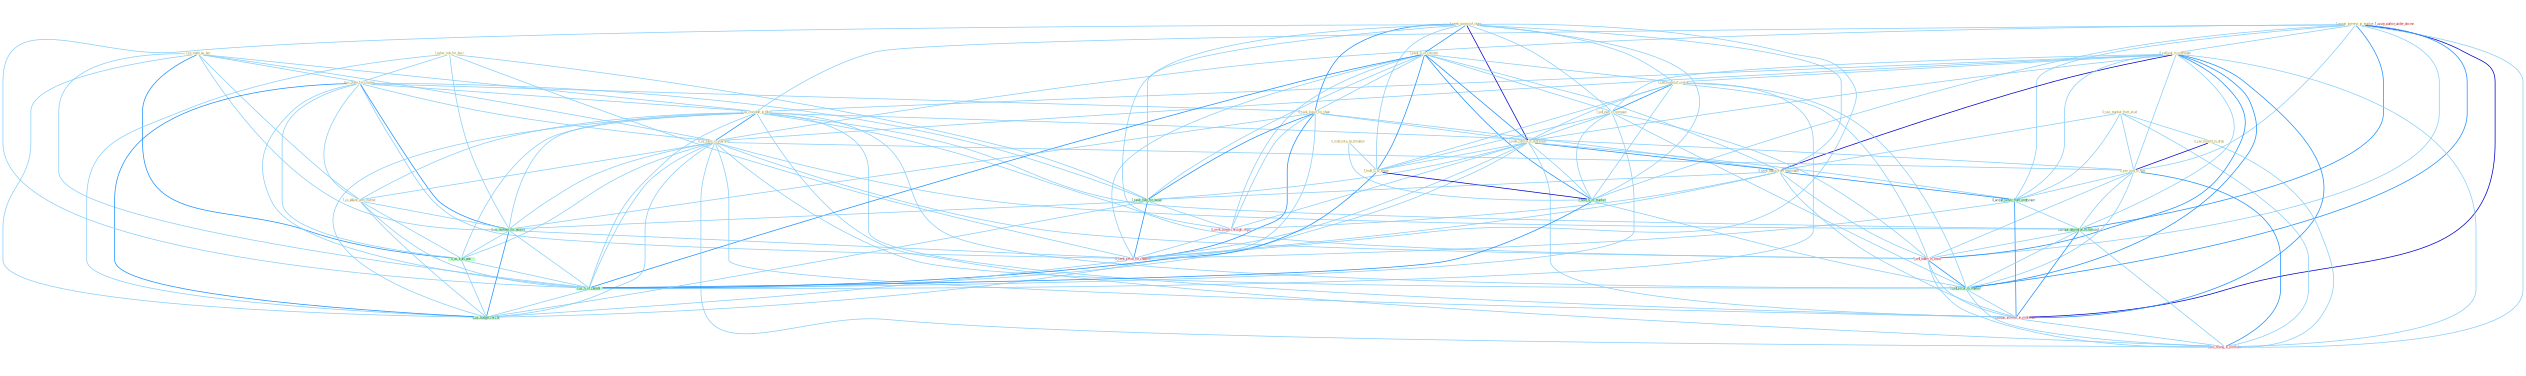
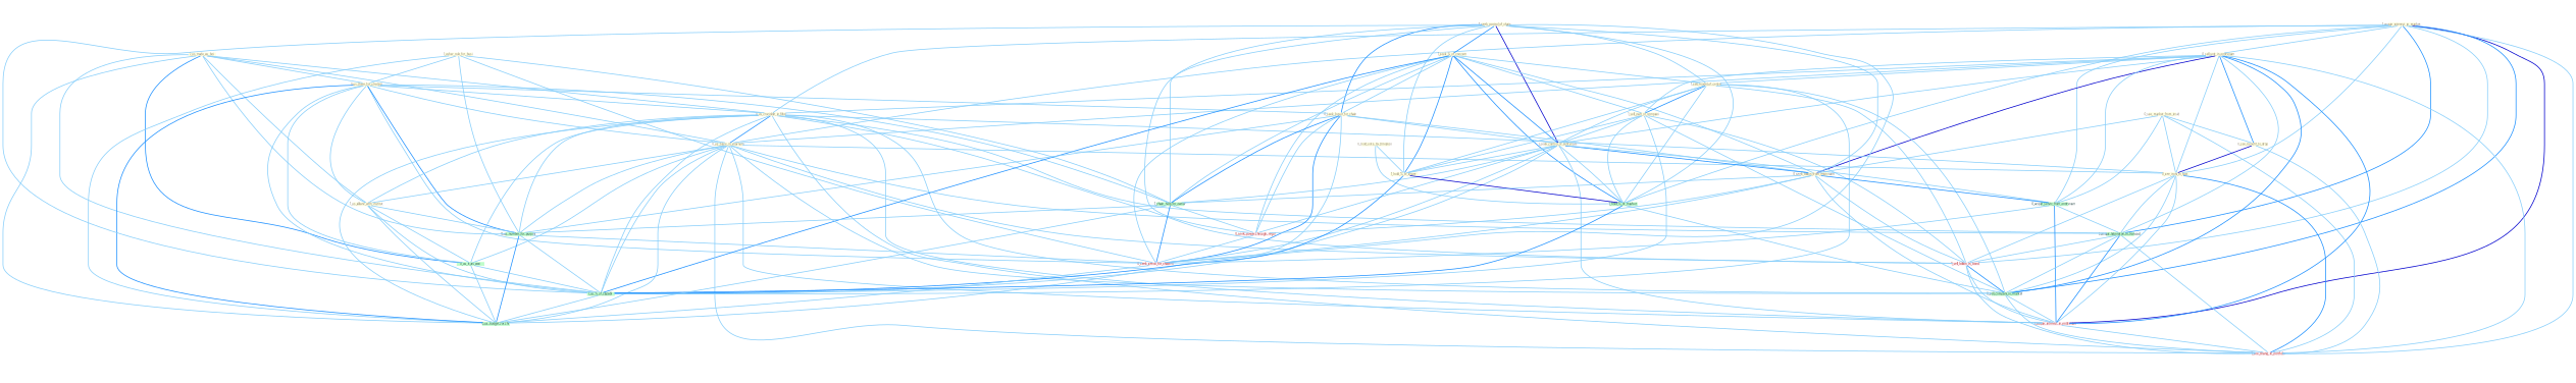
  graph {
    fontname=Inter
    node [color="#ffffe0" fixedsize=true fontcolor="#8b7d6b" fontname=Inter fontsize=4 shape=polygon style=filled]
    edge [color="#87cefa" fontname=Inter w=1]
    "1_acquir_interest_in_market " [height=.06 width=.5]
    "0_us_trade_as_boi " [height=.06 width=.5]
    "1_usher_rule_for_busi " [height=.06 width=.5]
    "0_us_them_for_strategi " [height=.06 width=.5]
    "0_see_market_from_insid " [height=.06 width=.5]
    "0_sell_unit_in_entitynam " [height=.06 width=.5]
    "0_us_crocidolit_in_filter " [height=.06 width=.5]
    "1_seek_control_of_chain " [height=.06 width=.5]
    "0_see_benefit_to_drop " [height=.06 width=.5]
    "0_hold_vote_by_threaten " [height=.06 width=.5]
    "1_seek_%_of_concern " [height=.06 width=.5]
    "0_us_base_in_yearnum " [height=.06 width=.5]
    "0_seek_buyer_for_chain " [height=.06 width=.5]
    "1_us_allianc_with_institut " [height=.06 width=.5]
    "1_sell_model_of_center " [height=.06 width=.5]
    "1_sell_part_of_compani " [height=.06 width=.5]
    "0_see_ironi_in_fact " [height=.06 width=.5]
    "1_seek_control_of_entitynam " [height=.06 width=.5]
    "1_hold_%_of_share " [height=.06 width=.5]
    "0_seek_billion_from_entitynam " [height=.06 width=.5]
    "0_seek_power_through_regul " [color="#fff0f5" fontcolor="#b22222" height=.06 width=.5]
    "1_sell_billion_in_bond " [color="#fff0f5" fontcolor="#b22222" height=.06 width=.5]
-   "1_usurp_author_under_doctrin " [color="#fff0f5" fontcolor="#b22222" height=.06 width=.5]
    "1_acquir_interest_in_entitynam " [color="#fff0f5" fontcolor="#b22222" height=.06 width=.5]
    "0_seek_servic_for_children " [color="#fff0f5" fontcolor="#b22222" height=.06 width=.5]
    "1_see_chang_in_portfolio " [color="#fff0f5" fontcolor="#b22222" height=.06 width=.5]
    "0_acquir_servic_from_entitynam " [color="#BDFCC9" fontcolor="#2f4f4f" height=.06 width=.5]
-   "1_hold_%_of_market " [color="#BDFCC9" fontcolor="#2f4f4f" height=.06 width=.5 label="7_hold_%_of_market"]
+   "1_hold_%_of_market " [color="#BDFCC9" fontcolor="#2f4f4f" height=.06 width=.5]
    "0_acquir_laboratori_in_transact " [color="#BDFCC9" fontcolor="#2f4f4f" height=.06 width=.5]
-   "0_sell_secur_in_market " [color="#BDFCC9" fontcolor="#2f4f4f" height=.06 width=.5]
+   "0_sell_secur_in_market " [color="#BDFCC9" fontcolor="#2f4f4f" height=.06 width=.5 label="0_sell_compani_in_market"]
    "0_us_number_for_purpos " [color="#BDFCC9" fontcolor="#2f4f4f" height=.06 width=.5]
    "0_us_it_as_wai " [color="#BDFCC9" fontcolor="#2f4f4f" height=.06 width=.5]
    "1_us_%_of_capabl " [color="#BDFCC9" fontcolor="#2f4f4f" height=.06 width=.5]
    "0_us_budget_for_thi " [color="#BDFCC9" fontcolor="#2f4f4f" height=.06 width=.5]
-   "1_seek_help_for_owner " [color="#BDFCC9" fontcolor="#2f4f4f" height=.06 width=.5]
+   "1_seek_help_for_owner " [color="#BDFCC9" fontcolor="#2f4f4f" height=.06 width=.5 label="1_chain_help_for_owner"]
    subgraph sub_1 {
      "1_acquir_interest_in_market "
      "0_us_trade_as_boi "
      "1_usher_rule_for_busi "
      "0_us_them_for_strategi "
      "0_see_market_from_insid "
      "0_sell_unit_in_entitynam "
      "0_us_crocidolit_in_filter "
      "1_seek_control_of_chain "
      "0_see_benefit_to_drop "
      "0_hold_vote_by_threaten "
      "1_seek_%_of_concern "
      "0_us_base_in_yearnum "
      "0_seek_buyer_for_chain "
      "1_us_allianc_with_institut "
      "1_sell_model_of_center "
      "1_sell_part_of_compani "
      "0_see_ironi_in_fact "
      "1_seek_control_of_entitynam "
      "1_hold_%_of_share "
      "0_seek_billion_from_entitynam "
    }
    subgraph sub_2 {
      "0_seek_power_through_regul "
      "1_sell_billion_in_bond "
-     "1_usurp_author_under_doctrin "
      "1_acquir_interest_in_entitynam "
      "0_seek_servic_for_children "
      "1_see_chang_in_portfolio "
    }
    "1_acquir_interest_in_market " -- "0_sell_unit_in_entitynam "
    "1_acquir_interest_in_market " -- "0_us_crocidolit_in_filter "
    "1_acquir_interest_in_market " -- "0_us_base_in_yearnum "
    "1_acquir_interest_in_market " -- "0_see_ironi_in_fact "
    "1_acquir_interest_in_market " -- "1_sell_billion_in_bond "
    "1_acquir_interest_in_market " -- "1_acquir_interest_in_entitynam " [color="#0000cd" w=3]
    "1_acquir_interest_in_market " -- "1_see_chang_in_portfolio "
    "1_acquir_interest_in_market " -- "0_acquir_servic_from_entitynam "
    "1_acquir_interest_in_market " -- "1_hold_%_of_market "
    "1_acquir_interest_in_market " -- "0_acquir_laboratori_in_transact " [color="#1e90ff" w=2]
    "1_acquir_interest_in_market " -- "0_sell_secur_in_market " [color="#1e90ff" w=2]
    "0_us_trade_as_boi " -- "0_us_them_for_strategi "
    "0_us_trade_as_boi " -- "0_us_crocidolit_in_filter "
    "0_us_trade_as_boi " -- "0_us_base_in_yearnum "
    "0_us_trade_as_boi " -- "1_us_allianc_with_institut "
    "0_us_trade_as_boi " -- "0_us_number_for_purpos "
    "0_us_trade_as_boi " -- "0_us_it_as_wai " [color="#1e90ff" w=2]
    "0_us_trade_as_boi " -- "1_us_%_of_capabl "
    "0_us_trade_as_boi " -- "0_us_budget_for_thi "
    "1_usher_rule_for_busi " -- "0_us_them_for_strategi "
    "1_usher_rule_for_busi " -- "0_seek_servic_for_children "
    "1_usher_rule_for_busi " -- "0_us_number_for_purpos "
    "1_usher_rule_for_busi " -- "0_us_budget_for_thi "
    "1_usher_rule_for_busi " -- "1_seek_help_for_owner "
    "0_us_them_for_strategi " -- "0_us_crocidolit_in_filter "
    "0_us_them_for_strategi " -- "0_us_base_in_yearnum "
    "0_us_them_for_strategi " -- "0_seek_buyer_for_chain "
    "0_us_them_for_strategi " -- "1_us_allianc_with_institut "
    "0_us_them_for_strategi " -- "0_seek_servic_for_children "
    "0_us_them_for_strategi " -- "0_us_number_for_purpos " [color="#1e90ff" w=2]
    "0_us_them_for_strategi " -- "0_us_it_as_wai "
    "0_us_them_for_strategi " -- "1_us_%_of_capabl "
    "0_us_them_for_strategi " -- "0_us_budget_for_thi " [color="#1e90ff" w=2]
    "0_us_them_for_strategi " -- "1_seek_help_for_owner "
    "0_see_market_from_insid " -- "0_see_benefit_to_drop "
    "0_see_market_from_insid " -- "0_see_ironi_in_fact "
    "0_see_market_from_insid " -- "0_seek_billion_from_entitynam "
    "0_see_market_from_insid " -- "1_see_chang_in_portfolio "
    "0_see_market_from_insid " -- "0_acquir_servic_from_entitynam "
    "0_sell_unit_in_entitynam " -- "0_us_crocidolit_in_filter "
    "0_sell_unit_in_entitynam " -- "0_us_base_in_yearnum "
    "0_sell_unit_in_entitynam " -- "1_sell_model_of_center "
    "0_sell_unit_in_entitynam " -- "1_sell_part_of_compani "
    "0_sell_unit_in_entitynam " -- "0_see_ironi_in_fact "
    "0_sell_unit_in_entitynam " -- "1_seek_control_of_entitynam "
    "0_sell_unit_in_entitynam " -- "0_seek_billion_from_entitynam " [color="#0000cd"]
-   "0_sell_unit_in_entitynam " -- "1_sell_billion_in_bond " [color="#1e90ff" w=2]
+   "0_sell_unit_in_entitynam " -- "0_see_benefit_to_drop " [color="#1e90ff" w=2]
    "0_sell_unit_in_entitynam " -- "1_acquir_interest_in_entitynam " [color="#1e90ff" w=2]
    "0_sell_unit_in_entitynam " -- "1_see_chang_in_portfolio "
    "0_sell_unit_in_entitynam " -- "0_acquir_servic_from_entitynam "
    "0_sell_unit_in_entitynam " -- "0_acquir_laboratori_in_transact "
    "0_sell_unit_in_entitynam " -- "0_sell_secur_in_market " [color="#1e90ff" w=2]
    "0_us_crocidolit_in_filter " -- "0_us_base_in_yearnum " [color="#1e90ff" w=2]
    "0_us_crocidolit_in_filter " -- "1_us_allianc_with_institut "
    "0_us_crocidolit_in_filter " -- "0_see_ironi_in_fact "
    "0_us_crocidolit_in_filter " -- "1_sell_billion_in_bond "
    "0_us_crocidolit_in_filter " -- "1_acquir_interest_in_entitynam "
    "0_us_crocidolit_in_filter " -- "1_see_chang_in_portfolio "
    "0_us_crocidolit_in_filter " -- "0_acquir_laboratori_in_transact "
    "0_us_crocidolit_in_filter " -- "0_sell_secur_in_market "
    "0_us_crocidolit_in_filter " -- "0_us_number_for_purpos "
    "0_us_crocidolit_in_filter " -- "0_us_it_as_wai "
    "0_us_crocidolit_in_filter " -- "1_us_%_of_capabl "
    "0_us_crocidolit_in_filter " -- "0_us_budget_for_thi "
    "1_seek_control_of_chain " -- "1_seek_%_of_concern " [color="#1e90ff" w=2]
    "1_seek_control_of_chain " -- "0_seek_buyer_for_chain " [color="#1e90ff" w=2]
    "1_seek_control_of_chain " -- "1_sell_model_of_center "
-   "1_seek_control_of_chain " -- "1_sell_part_of_compani "
    "1_seek_control_of_chain " -- "1_seek_control_of_entitynam " [color="#0000cd" w=3]
    "1_seek_control_of_chain " -- "1_hold_%_of_share "
    "1_seek_control_of_chain " -- "0_seek_billion_from_entitynam "
    "1_seek_control_of_chain " -- "0_seek_power_through_regul "
    "1_seek_control_of_chain " -- "0_seek_servic_for_children "
    "1_seek_control_of_chain " -- "1_hold_%_of_market "
    "1_seek_control_of_chain " -- "1_us_%_of_capabl "
    "1_seek_control_of_chain " -- "1_seek_help_for_owner "
    "0_see_benefit_to_drop " -- "0_see_ironi_in_fact " [color="#0000cd"]
    "0_see_benefit_to_drop " -- "1_see_chang_in_portfolio "
    "0_hold_vote_by_threaten " -- "1_hold_%_of_share "
    "0_hold_vote_by_threaten " -- "1_hold_%_of_market "
    "1_seek_%_of_concern " -- "0_seek_buyer_for_chain "
    "1_seek_%_of_concern " -- "1_sell_model_of_center "
    "1_seek_%_of_concern " -- "1_sell_part_of_compani "
    "1_seek_%_of_concern " -- "1_seek_control_of_entitynam " [color="#1e90ff" w=2]
    "1_seek_%_of_concern " -- "1_hold_%_of_share " [color="#1e90ff" w=2]
    "1_seek_%_of_concern " -- "0_seek_billion_from_entitynam "
    "1_seek_%_of_concern " -- "0_seek_power_through_regul "
    "1_seek_%_of_concern " -- "0_seek_servic_for_children "
    "1_seek_%_of_concern " -- "1_hold_%_of_market " [color="#1e90ff" w=2]
    "1_seek_%_of_concern " -- "1_us_%_of_capabl " [color="#1e90ff" w=2]
    "1_seek_%_of_concern " -- "1_seek_help_for_owner "
    "0_us_base_in_yearnum " -- "1_us_allianc_with_institut "
    "0_us_base_in_yearnum " -- "0_see_ironi_in_fact "
    "0_us_base_in_yearnum " -- "1_sell_billion_in_bond "
    "0_us_base_in_yearnum " -- "1_acquir_interest_in_entitynam "
    "0_us_base_in_yearnum " -- "1_see_chang_in_portfolio "
    "0_us_base_in_yearnum " -- "0_acquir_laboratori_in_transact "
    "0_us_base_in_yearnum " -- "0_sell_secur_in_market "
    "0_us_base_in_yearnum " -- "0_us_number_for_purpos "
    "0_us_base_in_yearnum " -- "0_us_it_as_wai "
    "0_us_base_in_yearnum " -- "1_us_%_of_capabl "
    "0_us_base_in_yearnum " -- "0_us_budget_for_thi "
    "0_seek_buyer_for_chain " -- "1_seek_control_of_entitynam "
    "0_seek_buyer_for_chain " -- "0_seek_billion_from_entitynam "
    "0_seek_buyer_for_chain " -- "0_seek_power_through_regul "
    "0_seek_buyer_for_chain " -- "0_seek_servic_for_children " [color="#1e90ff" w=2]
    "0_seek_buyer_for_chain " -- "0_us_number_for_purpos "
    "0_seek_buyer_for_chain " -- "0_us_budget_for_thi "
    "0_seek_buyer_for_chain " -- "1_seek_help_for_owner " [color="#1e90ff" w=2]
    "1_us_allianc_with_institut " -- "0_us_number_for_purpos "
    "1_us_allianc_with_institut " -- "0_us_it_as_wai "
    "1_us_allianc_with_institut " -- "1_us_%_of_capabl "
    "1_us_allianc_with_institut " -- "0_us_budget_for_thi "
    "1_sell_model_of_center " -- "1_sell_part_of_compani " [color="#1e90ff" w=2]
    "1_sell_model_of_center " -- "1_seek_control_of_entitynam "
    "1_sell_model_of_center " -- "1_hold_%_of_share "
    "1_sell_model_of_center " -- "1_sell_billion_in_bond "
    "1_sell_model_of_center " -- "1_hold_%_of_market "
    "1_sell_model_of_center " -- "0_sell_secur_in_market "
    "1_sell_model_of_center " -- "1_us_%_of_capabl "
    "1_sell_part_of_compani " -- "1_seek_control_of_entitynam "
    "1_sell_part_of_compani " -- "1_hold_%_of_share "
    "1_sell_part_of_compani " -- "1_sell_billion_in_bond "
    "1_sell_part_of_compani " -- "1_hold_%_of_market "
    "1_sell_part_of_compani " -- "0_sell_secur_in_market "
    "1_sell_part_of_compani " -- "1_us_%_of_capabl "
    "0_see_ironi_in_fact " -- "1_sell_billion_in_bond "
-   "0_see_ironi_in_fact " -- "0_acquir_servic_from_entitynam "
+   "0_see_ironi_in_fact " -- "1_acquir_interest_in_entitynam "
    "0_see_ironi_in_fact " -- "1_see_chang_in_portfolio " [color="#1e90ff" w=2]
    "0_see_ironi_in_fact " -- "0_acquir_laboratori_in_transact "
    "0_see_ironi_in_fact " -- "0_sell_secur_in_market "
    "1_seek_control_of_entitynam " -- "1_hold_%_of_share "
    "1_seek_control_of_entitynam " -- "0_seek_billion_from_entitynam " [color="#1e90ff" w=2]
    "1_seek_control_of_entitynam " -- "0_seek_power_through_regul "
    "1_seek_control_of_entitynam " -- "1_acquir_interest_in_entitynam "
    "1_seek_control_of_entitynam " -- "0_seek_servic_for_children "
    "1_seek_control_of_entitynam " -- "0_acquir_servic_from_entitynam "
    "1_seek_control_of_entitynam " -- "1_hold_%_of_market "
    "1_seek_control_of_entitynam " -- "1_us_%_of_capabl "
    "1_seek_control_of_entitynam " -- "1_seek_help_for_owner "
    "1_hold_%_of_share " -- "1_hold_%_of_market " [color="#0000cd" w=3]
    "1_hold_%_of_share " -- "1_us_%_of_capabl " [color="#1e90ff" w=2]
    "0_seek_billion_from_entitynam " -- "0_seek_power_through_regul "
    "0_seek_billion_from_entitynam " -- "1_sell_billion_in_bond "
    "0_seek_billion_from_entitynam " -- "1_acquir_interest_in_entitynam "
    "0_seek_billion_from_entitynam " -- "0_seek_servic_for_children "
    "0_seek_billion_from_entitynam " -- "0_acquir_servic_from_entitynam " [color="#1e90ff" w=2]
    "0_seek_billion_from_entitynam " -- "1_seek_help_for_owner "
    "0_seek_power_through_regul " -- "0_seek_servic_for_children "
    "1_sell_billion_in_bond " -- "1_acquir_interest_in_entitynam "
    "1_sell_billion_in_bond " -- "1_see_chang_in_portfolio "
    "1_sell_billion_in_bond " -- "0_sell_secur_in_market " [color="#1e90ff" w=2]
    "1_acquir_interest_in_entitynam " -- "1_see_chang_in_portfolio "
    "0_seek_servic_for_children " -- "0_us_budget_for_thi "
    "0_acquir_servic_from_entitynam " -- "1_acquir_interest_in_entitynam " [color="#1e90ff" w=2]
    "0_acquir_servic_from_entitynam " -- "0_seek_servic_for_children "
    "0_acquir_servic_from_entitynam " -- "0_acquir_laboratori_in_transact "
    "1_hold_%_of_market " -- "0_sell_secur_in_market "
    "1_hold_%_of_market " -- "1_us_%_of_capabl " [color="#1e90ff" w=2]
    "0_acquir_laboratori_in_transact " -- "1_sell_billion_in_bond "
    "0_acquir_laboratori_in_transact " -- "1_acquir_interest_in_entitynam " [color="#1e90ff" w=2]
    "0_acquir_laboratori_in_transact " -- "1_see_chang_in_portfolio "
    "0_acquir_laboratori_in_transact " -- "0_sell_secur_in_market "
    "0_sell_secur_in_market " -- "1_acquir_interest_in_entitynam "
    "0_sell_secur_in_market " -- "1_see_chang_in_portfolio "
    "0_us_number_for_purpos " -- "0_seek_servic_for_children "
-   "0_us_number_for_purpos " -- "0_us_it_as_wai "
    "0_us_number_for_purpos " -- "1_us_%_of_capabl "
    "0_us_number_for_purpos " -- "0_us_budget_for_thi " [color="#1e90ff" w=2]
    "0_us_it_as_wai " -- "1_us_%_of_capabl "
    "0_us_it_as_wai " -- "0_us_budget_for_thi "
    "1_us_%_of_capabl " -- "0_us_budget_for_thi "
    "1_seek_help_for_owner " -- "0_seek_power_through_regul "
    "1_seek_help_for_owner " -- "0_seek_servic_for_children " [color="#1e90ff" w=2]
    "1_seek_help_for_owner " -- "0_us_number_for_purpos "
    "1_seek_help_for_owner " -- "0_us_budget_for_thi "
  }
